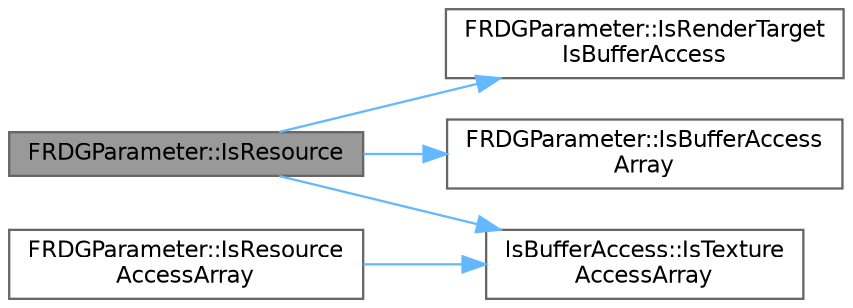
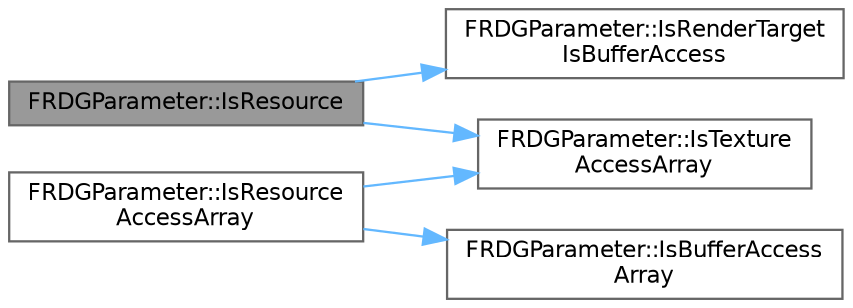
  digraph {
    rankdir=LR
    node [color=grey40 fillcolor=white fontname=Helvetica fontsize=10 shape=box style=filled]
    edge [color=steelblue1 fontname=Helvetica fontsize=10 labelfontname=Helvetica labelfontsize=10 style=solid]
    n1 [color=gray40 fillcolor=grey60 fontcolor=black height=0.2 label="FRDGParameter::IsResource" width=0.4]
    n2 [height=0.2 label="FRDGParameter::IsRenderTarget\lIsBufferAccess" width=0.4]
-   n3 [height=0.2 label="IsBufferAccess::IsTexture\lAccessArray" width=0.4]
+   n3 [height=0.2 label="FRDGParameter::IsTexture\lAccessArray" width=0.4]
    n4 [height=0.2 label="FRDGParameter::IsResource\lAccessArray" width=0.4]
    n5 [height=0.2 label="FRDGParameter::IsBufferAccess\lArray" width=0.4]
    n1 -> n2
    n1 -> n3
    n4 -> n3
-   n1 -> n5
+   n4 -> n5
  }
